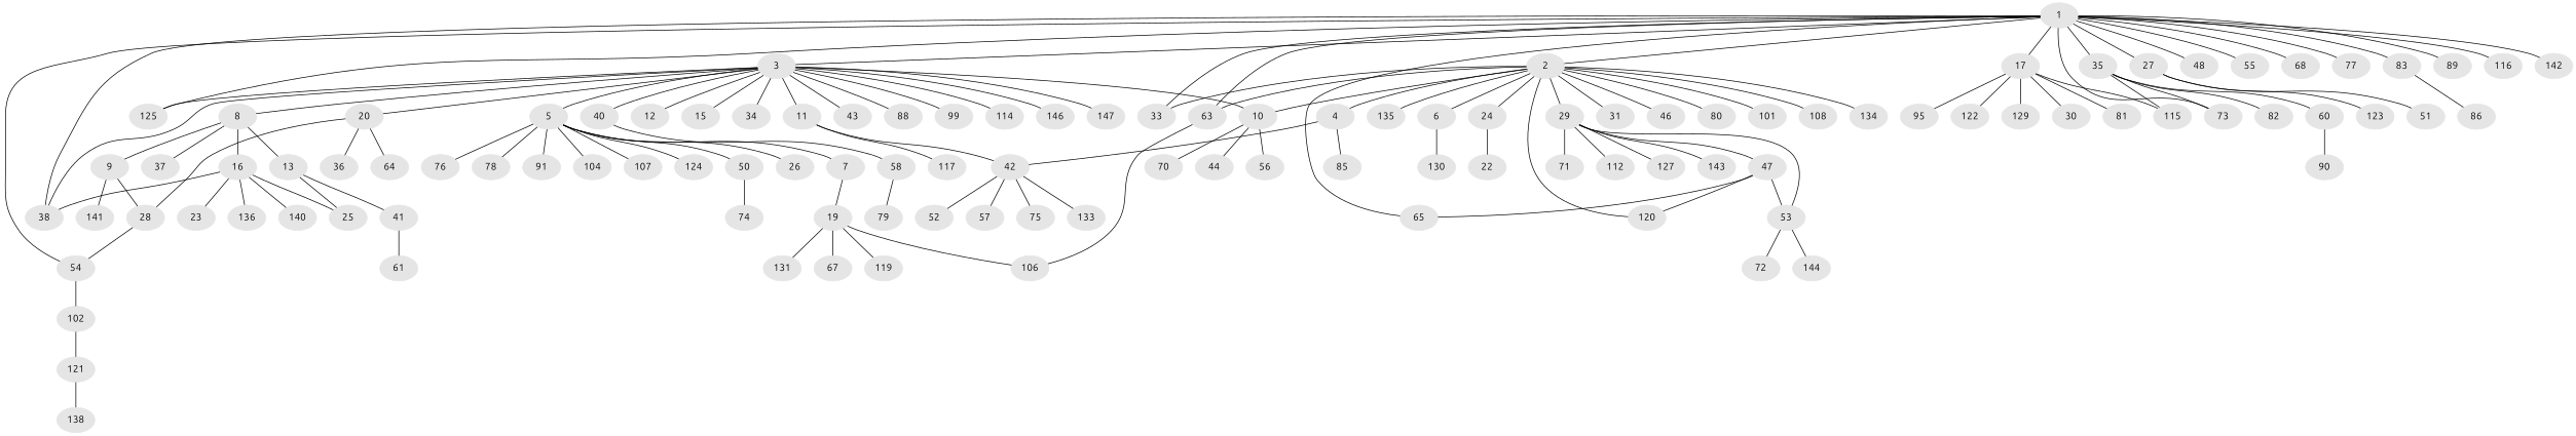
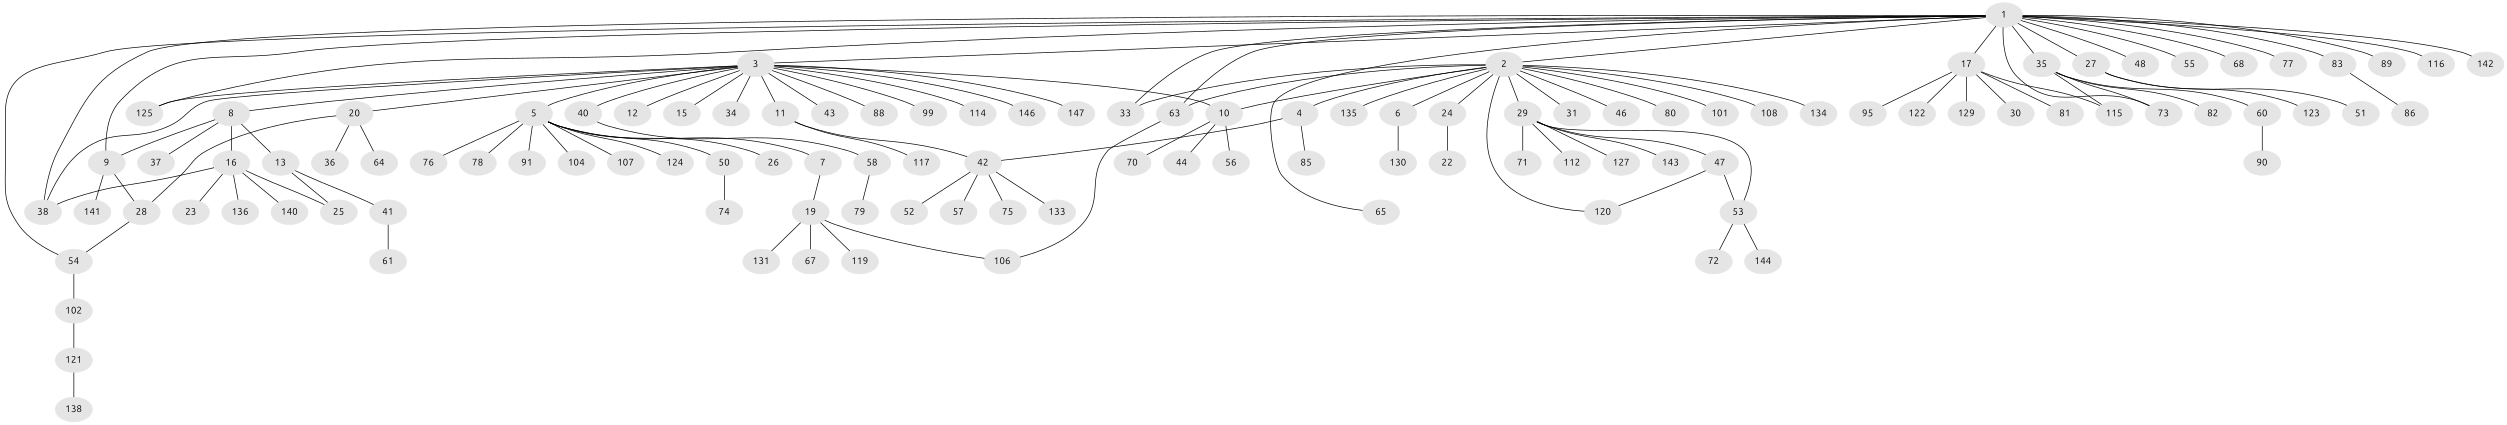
  graph {
    fontname=Ubuntu
    node [color=gray90 fontname=Ubuntu style=filled]
    edge [fontname=Ubuntu]
    1 [super="+14"]
    2 [super="+69"]
    3 [super="+59"]
    9 [super="+45"]
    17 [super="+18"]
    27 [super="+32"]
    33
    35 [super="+111"]
    38 [super="+126"]
    48 [super="+97"]
    54 [super="+94"]
    55
    63 [super="+87"]
    65
    68
    73
    77 [super="+84"]
    83 [super="+137"]
    89
    116
    125
    142
    4 [super="+139"]
    6
    10 [super="+98"]
    24
    29 [super="+39"]
    31
    46
    80
    101
    108
    120
    134
    135
    5 [super="+62"]
    8 [super="+132"]
    11 [super="+93"]
    12
    15
    20
    34
    40
    43
    88
    99
    114
    146
    147
    28 [super="+96"]
    141
    30
    81
    95
    115
    122
    129
    51
    123
    60
    82
    102 [super="+113"]
    106
    86
    42 [super="+118"]
    85
    130
    44
    56
    70
    22
    53 [super="+103"]
    47 [super="+109"]
    71
    112
    127
    143
    7
    26 [super="+145"]
    50 [super="+100"]
    76
    78
    91
    104
    107
    124
    13
    16 [super="+21"]
    37
    117
    36
    64
    58 [super="+105"]
    52
    57
    75 [super="+128"]
    133
    19 [super="+66"]
    74
    67
    119
    131
    25 [super="+92"]
    41 [super="+49"]
    23
    136
    140
    72
    144
    61
    90
    79
    121
    138
    1 -- 2
    1 -- 3
+   1 -- 9
    1 -- 17
    1 -- 27
    1 -- 33
    1 -- 35
    1 -- 38
    1 -- 48
    1 -- 54
    1 -- 55
    1 -- 63
    1 -- 65
    1 -- 68
    1 -- 73
    1 -- 77
    1 -- 83
    1 -- 89
    1 -- 116
    1 -- 125
    1 -- 142
    2 -- 33
    2 -- 63
    2 -- 4
    2 -- 6
    2 -- 10
    2 -- 24
    2 -- 29
    2 -- 31
    2 -- 46
    2 -- 80
    2 -- 101
    2 -- 108
    2 -- 120
    2 -- 134
    2 -- 135
    3 -- 38
    3 -- 125
    3 -- 10
    3 -- 5
    3 -- 8
    3 -- 11
    3 -- 12
    3 -- 15
    3 -- 20
    3 -- 34
    3 -- 40
    3 -- 43
    3 -- 88
    3 -- 99
    3 -- 114
    3 -- 146
    3 -- 147
    9 -- 28
    9 -- 141
    17 -- 30
    17 -- 81
    17 -- 95
    17 -- 115
    17 -- 122
    17 -- 129
    27 -- 51
    27 -- 123
    35 -- 73
    35 -- 115
    35 -- 60
    35 -- 82
    54 -- 102
    63 -- 106
    83 -- 86
    4 -- 42
    4 -- 85
    6 -- 130
    10 -- 44
    10 -- 56
    10 -- 70
    24 -- 22
    29 -- 53
    29 -- 47
    29 -- 71
    29 -- 112
    29 -- 127
    29 -- 143
    5 -- 7
    5 -- 26 [weight=2]
    5 -- 50
    5 -- 76
    5 -- 78
    5 -- 91
    5 -- 104
    5 -- 107
    5 -- 124
    8 -- 9
    8 -- 13
    8 -- 16
    8 -- 37
    11 -- 42
    11 -- 117
    20 -- 28
    20 -- 36
    20 -- 64
    40 -- 58
    28 -- 54
    60 -- 90
    102 -- 121
    42 -- 52
    42 -- 57
    42 -- 75
    42 -- 133
    53 -- 72
    53 -- 144
-   47 -- 65
    47 -- 120
    47 -- 53
    7 -- 19
    50 -- 74
    13 -- 25
    13 -- 41
    16 -- 38
    16 -- 25
    16 -- 23
    16 -- 136
    16 -- 140
    58 -- 79
    19 -- 106
    19 -- 67
    19 -- 119
    19 -- 131
    41 -- 61
    121 -- 138
  }
